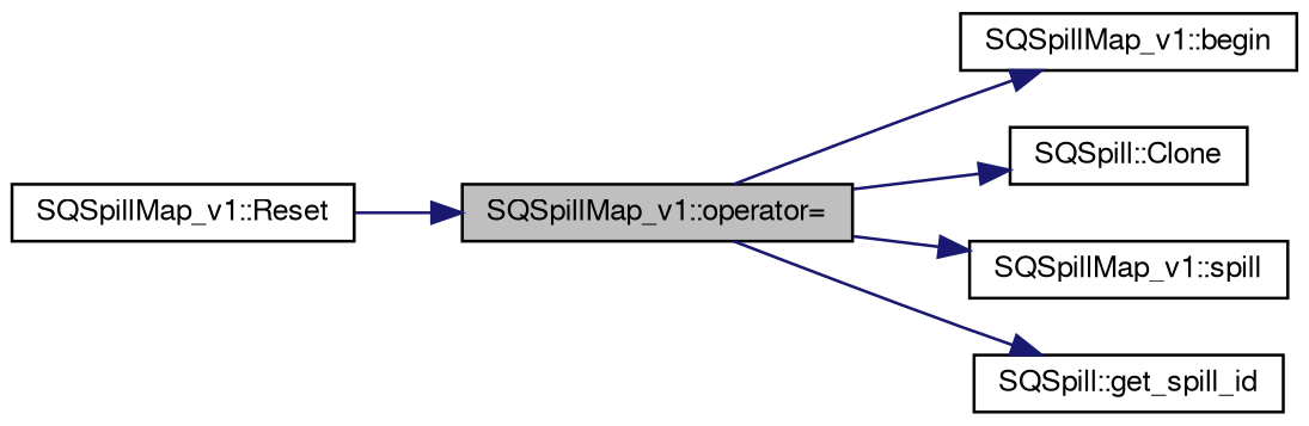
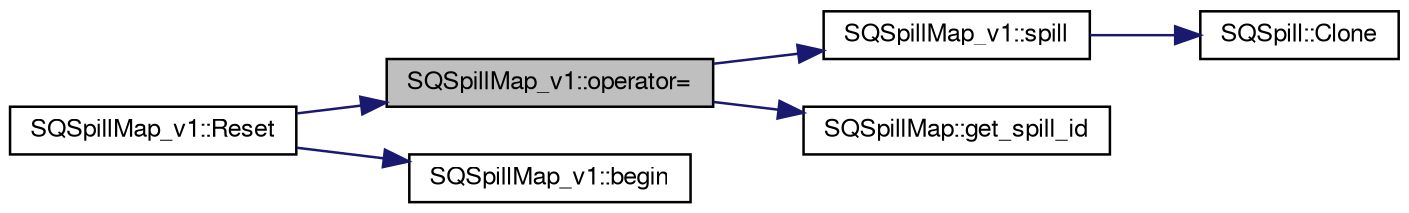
  digraph {
    rankdir=LR
    node [color=black fontname=FreeSans fontsize=10 shape=record]
    edge [color=midnightblue fontname=FreeSans fontsize=10 labelfontname=FreeSans labelfontsize=10 style=solid]
    n1 [fillcolor=grey75 fontcolor=black height=0.2 label="SQSpillMap_v1::operator=" style=filled width=0.4]
    n2 [height=0.2 label="SQSpillMap_v1::begin" width=0.4]
    n3 [height=0.2 label="SQSpill::Clone" width=0.4]
    n4 [height=0.2 label="SQSpillMap_v1::spill" width=0.4]
-   n5 [height=0.2 label="SQSpill::get_spill_id" width=0.4]
+   n5 [height=0.2 label="SQSpillMap::get_spill_id" width=0.4]
    n6 [height=0.2 label="SQSpillMap_v1::Reset" width=0.4]
-   n1 -> n2
-   n1 -> n3
+   n6 -> n2
+   n4 -> n3
    n1 -> n4
    n1 -> n5
    n6 -> n1
  }
